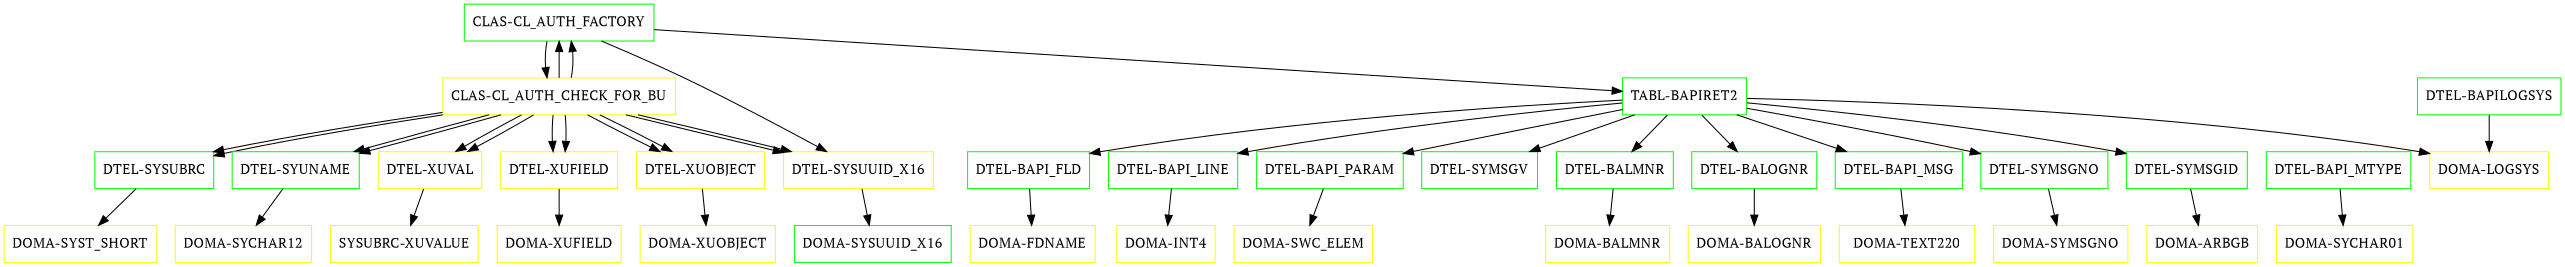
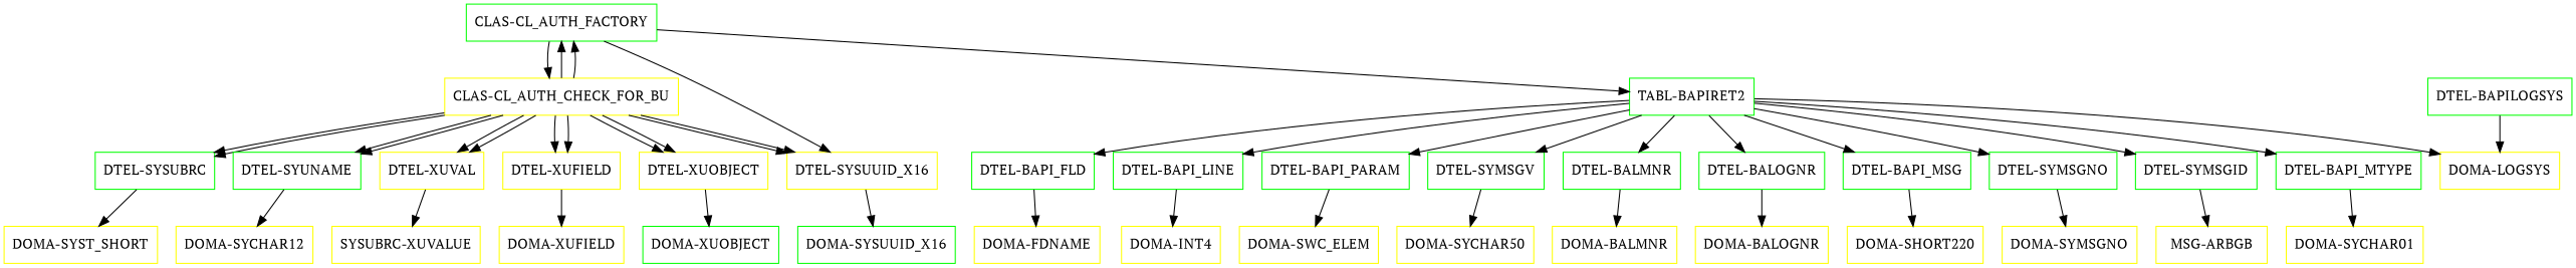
  digraph {
    fontname="PT Serif"
    node [color=yellow fontname="PT Serif" shape=box]
    edge [fontname="PT Serif"]
    "CLAS-CL_AUTH_FACTORY" [color=green]
    "CLAS-CL_AUTH_CHECK_FOR_BU"
    "DTEL-SYSUBRC" [color=green]
    "DTEL-SYUNAME" [color=green]
    "DTEL-XUVAL"
    "DTEL-XUFIELD"
    "DTEL-XUOBJECT"
    "DTEL-SYSUUID_X16"
    "TABL-BAPIRET2" [color=green]
    "DOMA-SYST_SHORT"
    "DOMA-SYCHAR12"
    n12 [label="SYSUBRC-XUVALUE"]
    "DOMA-XUFIELD"
-   "DOMA-XUOBJECT"
+   "DOMA-XUOBJECT" [color=green]
    "DOMA-SYSUUID_X16" [color=green]
    "DTEL-BAPI_FLD" [color=green]
    "DTEL-BAPI_LINE" [color=green]
    "DTEL-BAPI_PARAM" [color=green]
    "DTEL-SYMSGV" [color=green]
    "DTEL-BALMNR" [color=green]
    "DTEL-BALOGNR" [color=green]
    "DTEL-BAPI_MSG" [color=green]
    "DTEL-SYMSGNO" [color=green]
    "DTEL-SYMSGID" [color=green]
    "DTEL-BAPI_MTYPE" [color=green]
    "DOMA-LOGSYS"
    "DTEL-BAPILOGSYS" [color=green]
    "DOMA-FDNAME"
    "DOMA-INT4"
    "DOMA-SWC_ELEM"
+   "DOMA-SYCHAR50"
    "DOMA-BALMNR"
    "DOMA-BALOGNR"
-   "DOMA-TEXT220"
+   "DOMA-TEXT220" [label="DOMA-SHORT220"]
    "DOMA-SYMSGNO"
-   "DOMA-ARBGB"
+   "DOMA-ARBGB" [label="MSG-ARBGB"]
    "DOMA-SYCHAR01"
    "CLAS-CL_AUTH_FACTORY" -> "CLAS-CL_AUTH_CHECK_FOR_BU"
    "CLAS-CL_AUTH_FACTORY" -> "DTEL-SYSUUID_X16"
    "CLAS-CL_AUTH_FACTORY" -> "TABL-BAPIRET2"
    "CLAS-CL_AUTH_CHECK_FOR_BU" -> "CLAS-CL_AUTH_FACTORY"
    "CLAS-CL_AUTH_CHECK_FOR_BU" -> "CLAS-CL_AUTH_FACTORY"
    "CLAS-CL_AUTH_CHECK_FOR_BU" -> "DTEL-SYSUBRC"
    "CLAS-CL_AUTH_CHECK_FOR_BU" -> "DTEL-SYSUBRC"
    "CLAS-CL_AUTH_CHECK_FOR_BU" -> "DTEL-SYUNAME"
    "CLAS-CL_AUTH_CHECK_FOR_BU" -> "DTEL-SYUNAME"
    "CLAS-CL_AUTH_CHECK_FOR_BU" -> "DTEL-XUVAL"
    "CLAS-CL_AUTH_CHECK_FOR_BU" -> "DTEL-XUVAL"
    "CLAS-CL_AUTH_CHECK_FOR_BU" -> "DTEL-XUFIELD"
    "CLAS-CL_AUTH_CHECK_FOR_BU" -> "DTEL-XUFIELD"
    "CLAS-CL_AUTH_CHECK_FOR_BU" -> "DTEL-XUOBJECT"
    "CLAS-CL_AUTH_CHECK_FOR_BU" -> "DTEL-XUOBJECT"
    "CLAS-CL_AUTH_CHECK_FOR_BU" -> "DTEL-SYSUUID_X16"
    "CLAS-CL_AUTH_CHECK_FOR_BU" -> "DTEL-SYSUUID_X16"
    "DTEL-SYSUBRC" -> "DOMA-SYST_SHORT"
    "DTEL-SYUNAME" -> "DOMA-SYCHAR12"
    "DTEL-XUVAL" -> n12
    "DTEL-XUFIELD" -> "DOMA-XUFIELD"
    "DTEL-XUOBJECT" -> "DOMA-XUOBJECT"
    "DTEL-SYSUUID_X16" -> "DOMA-SYSUUID_X16"
    "TABL-BAPIRET2" -> "DTEL-BAPI_FLD"
    "TABL-BAPIRET2" -> "DTEL-BAPI_LINE"
    "TABL-BAPIRET2" -> "DTEL-BAPI_PARAM"
    "TABL-BAPIRET2" -> "DTEL-SYMSGV"
    "TABL-BAPIRET2" -> "DTEL-BALMNR"
    "TABL-BAPIRET2" -> "DTEL-BALOGNR"
    "TABL-BAPIRET2" -> "DTEL-BAPI_MSG"
    "TABL-BAPIRET2" -> "DTEL-SYMSGNO"
    "TABL-BAPIRET2" -> "DTEL-SYMSGID"
+   "TABL-BAPIRET2" -> "DTEL-BAPI_MTYPE"
    "TABL-BAPIRET2" -> "DOMA-LOGSYS"
    "DTEL-BAPI_FLD" -> "DOMA-FDNAME"
    "DTEL-BAPI_LINE" -> "DOMA-INT4"
    "DTEL-BAPI_PARAM" -> "DOMA-SWC_ELEM"
+   "DTEL-SYMSGV" -> "DOMA-SYCHAR50"
    "DTEL-BALMNR" -> "DOMA-BALMNR"
    "DTEL-BALOGNR" -> "DOMA-BALOGNR"
    "DTEL-BAPI_MSG" -> "DOMA-TEXT220"
    "DTEL-SYMSGNO" -> "DOMA-SYMSGNO"
    "DTEL-SYMSGID" -> "DOMA-ARBGB"
    "DTEL-BAPI_MTYPE" -> "DOMA-SYCHAR01"
    "DTEL-BAPILOGSYS" -> "DOMA-LOGSYS"
  }
